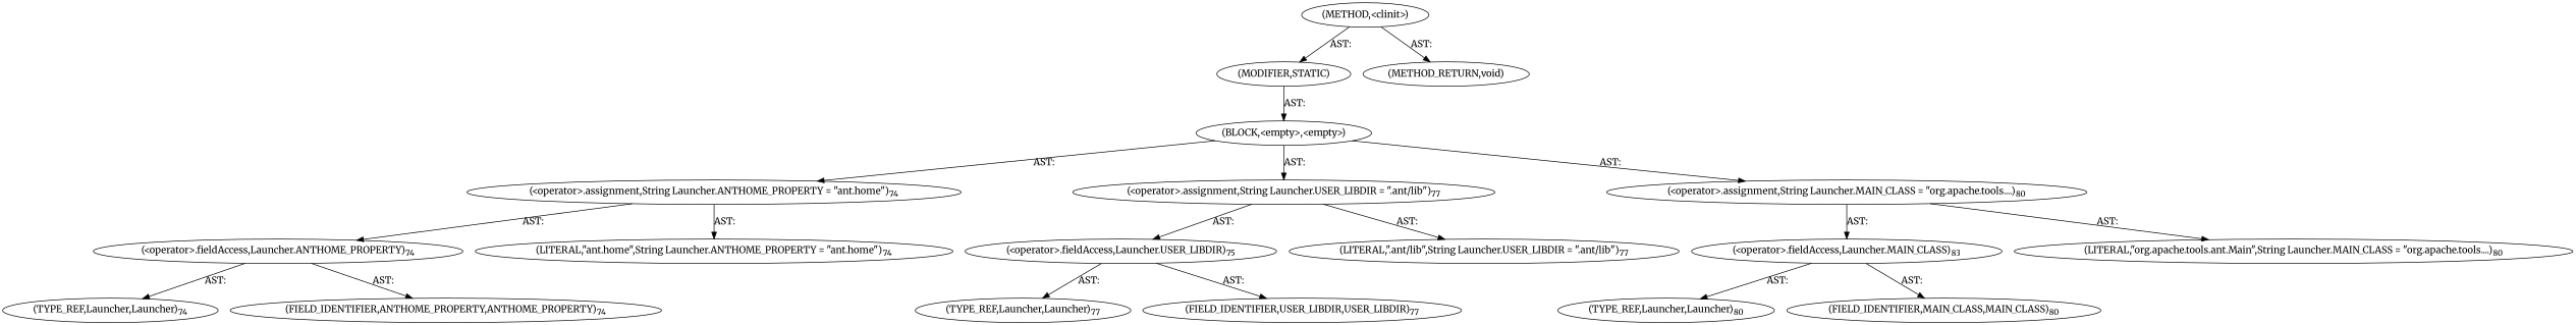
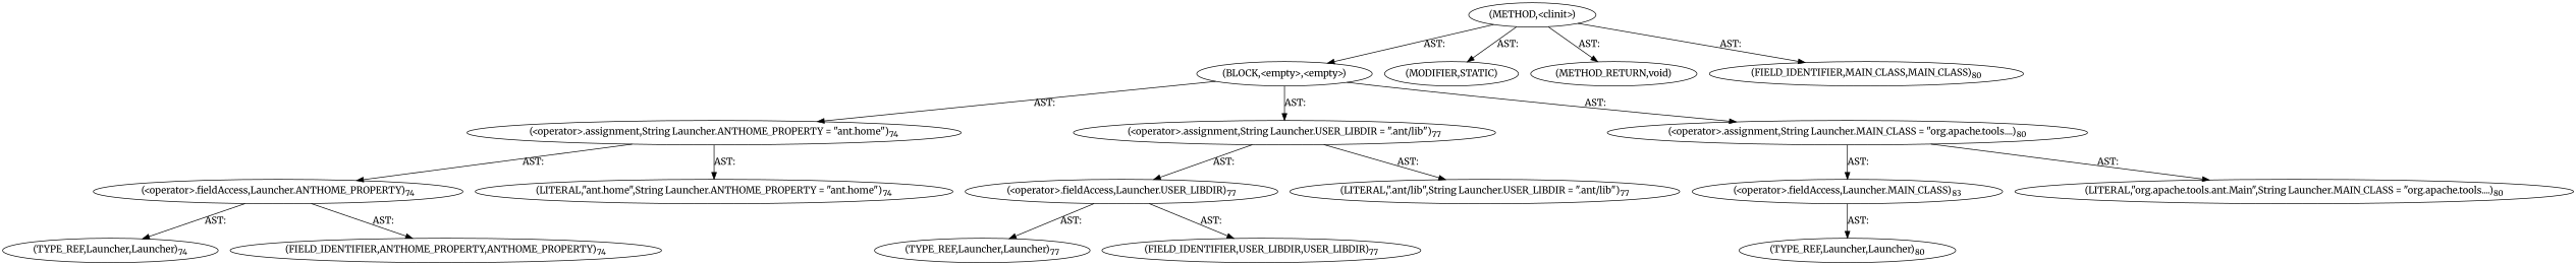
  digraph {
    fontname=Merriweather
    node [fontname=Merriweather]
    edge [fontname=Merriweather]
    n1 [label=<(METHOD,&lt;clinit&gt;)>]
    n2 [label=<(BLOCK,&lt;empty&gt;,&lt;empty&gt;)>]
    n3 [label=<(MODIFIER,STATIC)>]
    n4 [label=<(METHOD_RETURN,void)>]
    n5 [label=<(&lt;operator&gt;.assignment,String Launcher.ANTHOME_PROPERTY = &quot;ant.home&quot;)<SUB>74</SUB>>]
    n6 [label=<(&lt;operator&gt;.assignment,String Launcher.USER_LIBDIR = &quot;.ant/lib&quot;)<SUB>77</SUB>>]
    n7 [label=<(&lt;operator&gt;.assignment,String Launcher.MAIN_CLASS = &quot;org.apache.tools....)<SUB>80</SUB>>]
    n8 [label=<(&lt;operator&gt;.fieldAccess,Launcher.ANTHOME_PROPERTY)<SUB>74</SUB>>]
    n9 [label=<(LITERAL,&quot;ant.home&quot;,String Launcher.ANTHOME_PROPERTY = &quot;ant.home&quot;)<SUB>74</SUB>>]
-   n10 [label=<(&lt;operator&gt;.fieldAccess,Launcher.USER_LIBDIR)<SUB>75</SUB>>]
+   n10 [label=<(&lt;operator&gt;.fieldAccess,Launcher.USER_LIBDIR)<SUB>77</SUB>>]
    n11 [label=<(LITERAL,&quot;.ant/lib&quot;,String Launcher.USER_LIBDIR = &quot;.ant/lib&quot;)<SUB>77</SUB>>]
    n12 [label=<(&lt;operator&gt;.fieldAccess,Launcher.MAIN_CLASS)<SUB>83</SUB>>]
    n13 [label=<(LITERAL,&quot;org.apache.tools.ant.Main&quot;,String Launcher.MAIN_CLASS = &quot;org.apache.tools....)<SUB>80</SUB>>]
    n14 [label=<(TYPE_REF,Launcher,Launcher)<SUB>74</SUB>>]
    n15 [label=<(FIELD_IDENTIFIER,ANTHOME_PROPERTY,ANTHOME_PROPERTY)<SUB>74</SUB>>]
    n16 [label=<(TYPE_REF,Launcher,Launcher)<SUB>77</SUB>>]
    n17 [label=<(FIELD_IDENTIFIER,USER_LIBDIR,USER_LIBDIR)<SUB>77</SUB>>]
    n18 [label=<(TYPE_REF,Launcher,Launcher)<SUB>80</SUB>>]
    n19 [label=<(FIELD_IDENTIFIER,MAIN_CLASS,MAIN_CLASS)<SUB>80</SUB>>]
-   n3 -> n2 [label="AST: "]
+   n1 -> n2 [label="AST: "]
    n1 -> n3 [label="AST: "]
    n1 -> n4 [label="AST: "]
    n2 -> n5 [label="AST: "]
    n2 -> n6 [label="AST: "]
    n2 -> n7 [label="AST: "]
    n5 -> n8 [label="AST: "]
    n5 -> n9 [label="AST: "]
    n6 -> n10 [label="AST: "]
    n6 -> n11 [label="AST: "]
    n7 -> n12 [label="AST: "]
    n7 -> n13 [label="AST: "]
    n8 -> n14 [label="AST: "]
    n8 -> n15 [label="AST: "]
    n10 -> n16 [label="AST: "]
    n10 -> n17 [label="AST: "]
    n12 -> n18 [label="AST: "]
-   n12 -> n19 [label="AST: "]
+   n1 -> n19 [label="AST: "]
  }
